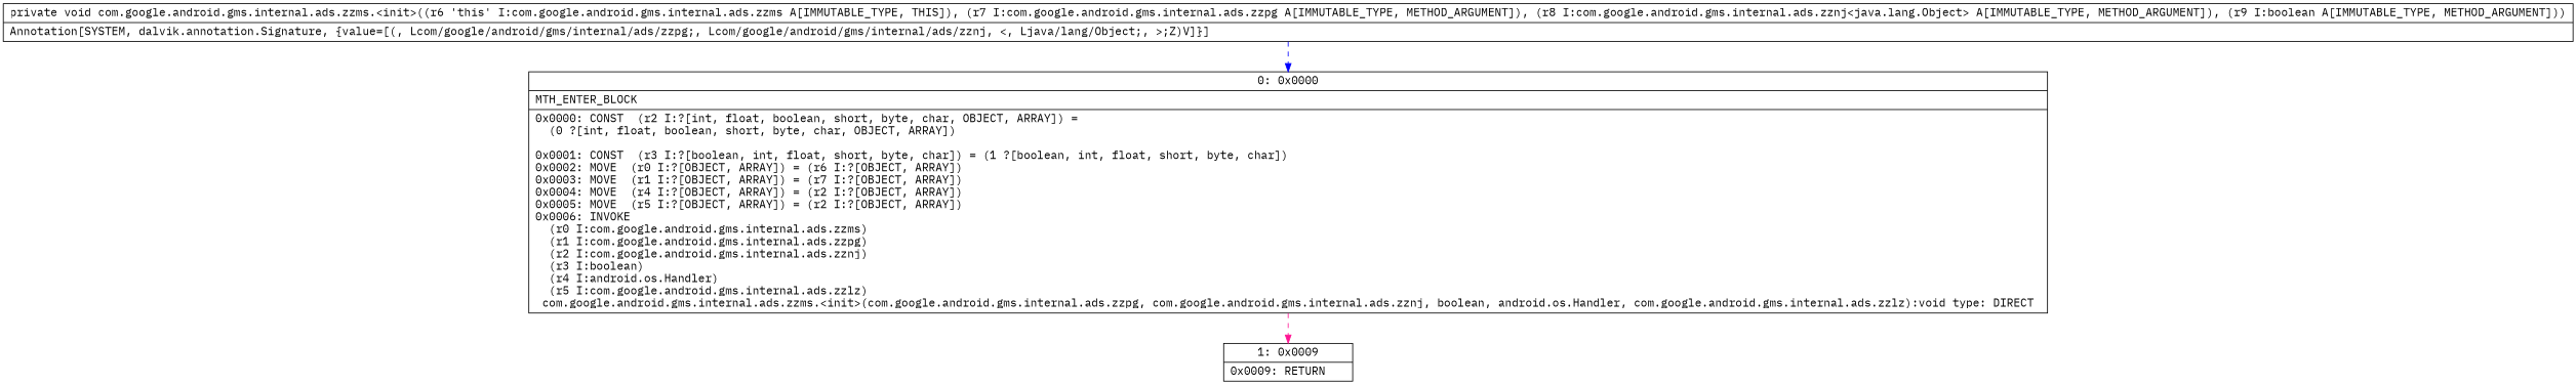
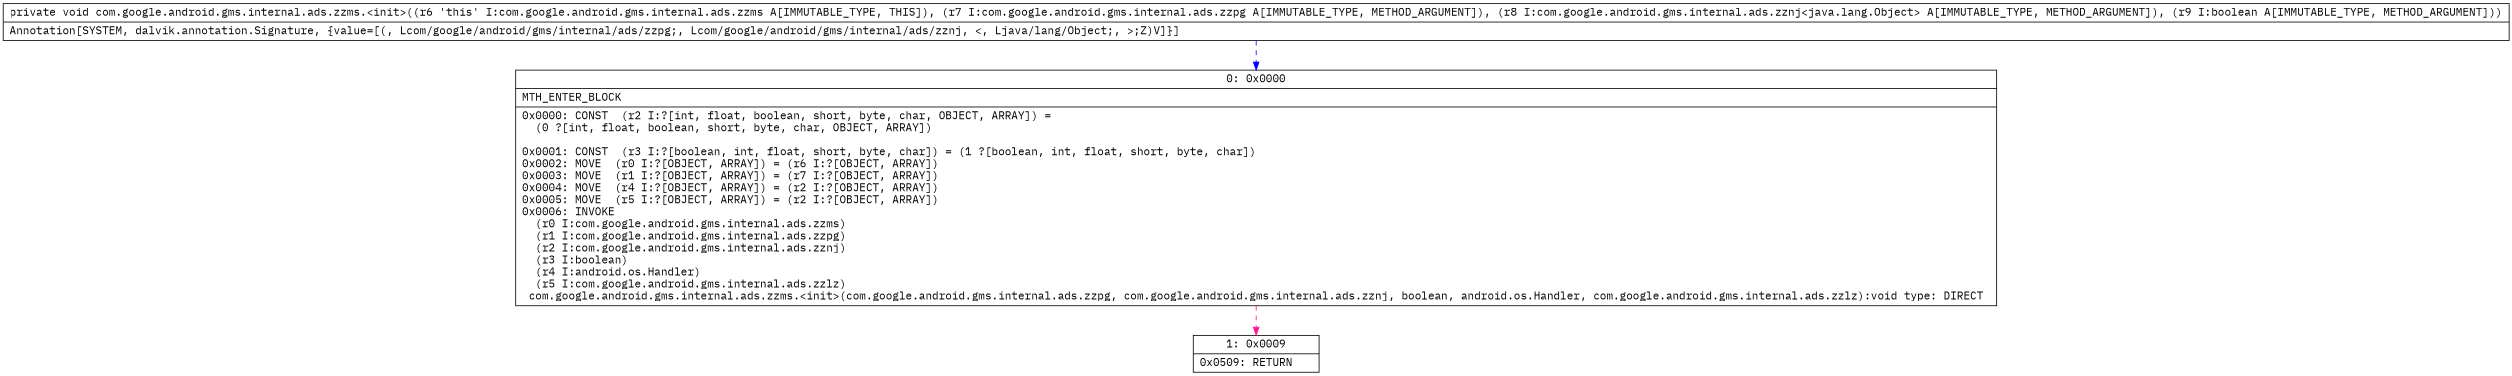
  digraph {
    fontname="IBM Plex Mono"
    node [shape=record fontname="IBM Plex Mono"]
    edge [style=dashed fontname="IBM Plex Mono"]
    n1 [label="{0\:\ 0x0000|MTH_ENTER_BLOCK\l|0x0000: CONST  (r2 I:?[int, float, boolean, short, byte, char, OBJECT, ARRAY]) = \l  (0 ?[int, float, boolean, short, byte, char, OBJECT, ARRAY])\l \l0x0001: CONST  (r3 I:?[boolean, int, float, short, byte, char]) = (1 ?[boolean, int, float, short, byte, char]) \l0x0002: MOVE  (r0 I:?[OBJECT, ARRAY]) = (r6 I:?[OBJECT, ARRAY]) \l0x0003: MOVE  (r1 I:?[OBJECT, ARRAY]) = (r7 I:?[OBJECT, ARRAY]) \l0x0004: MOVE  (r4 I:?[OBJECT, ARRAY]) = (r2 I:?[OBJECT, ARRAY]) \l0x0005: MOVE  (r5 I:?[OBJECT, ARRAY]) = (r2 I:?[OBJECT, ARRAY]) \l0x0006: INVOKE  \l  (r0 I:com.google.android.gms.internal.ads.zzms)\l  (r1 I:com.google.android.gms.internal.ads.zzpg)\l  (r2 I:com.google.android.gms.internal.ads.zznj)\l  (r3 I:boolean)\l  (r4 I:android.os.Handler)\l  (r5 I:com.google.android.gms.internal.ads.zzlz)\l com.google.android.gms.internal.ads.zzms.\<init\>(com.google.android.gms.internal.ads.zzpg, com.google.android.gms.internal.ads.zznj, boolean, android.os.Handler, com.google.android.gms.internal.ads.zzlz):void type: DIRECT \l}"]
-   n2 [label="{1\:\ 0x0009|0x0009: RETURN   \l}"]
+   n2 [label="{1\:\ 0x0009|0x0509: RETURN   \l}"]
    n3 [label="{private void com.google.android.gms.internal.ads.zzms.\<init\>((r6 'this' I:com.google.android.gms.internal.ads.zzms A[IMMUTABLE_TYPE, THIS]), (r7 I:com.google.android.gms.internal.ads.zzpg A[IMMUTABLE_TYPE, METHOD_ARGUMENT]), (r8 I:com.google.android.gms.internal.ads.zznj\<java.lang.Object\> A[IMMUTABLE_TYPE, METHOD_ARGUMENT]), (r9 I:boolean A[IMMUTABLE_TYPE, METHOD_ARGUMENT]))  | Annotation[SYSTEM, dalvik.annotation.Signature, \{value=[(, Lcom\/google\/android\/gms\/internal\/ads\/zzpg;, Lcom\/google\/android\/gms\/internal\/ads\/zznj, \<, Ljava\/lang\/Object;, \>;Z)V]\}]\l}"]
    n1 -> n2 [color=deeppink]
    n3 -> n1 [color=blue]
  }
